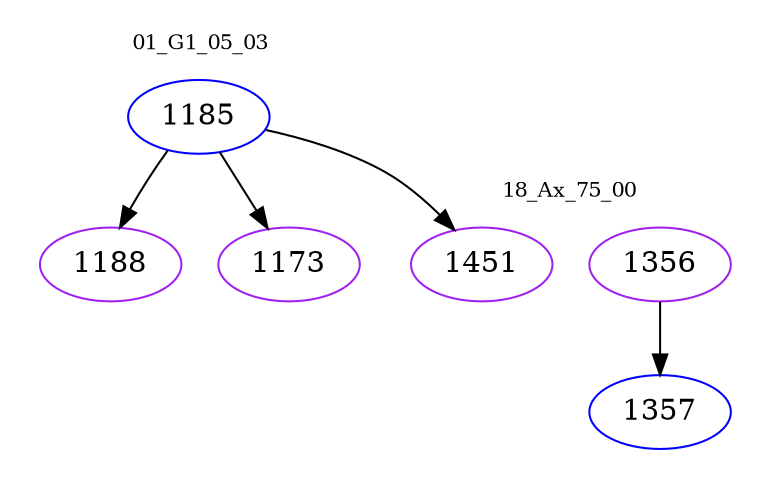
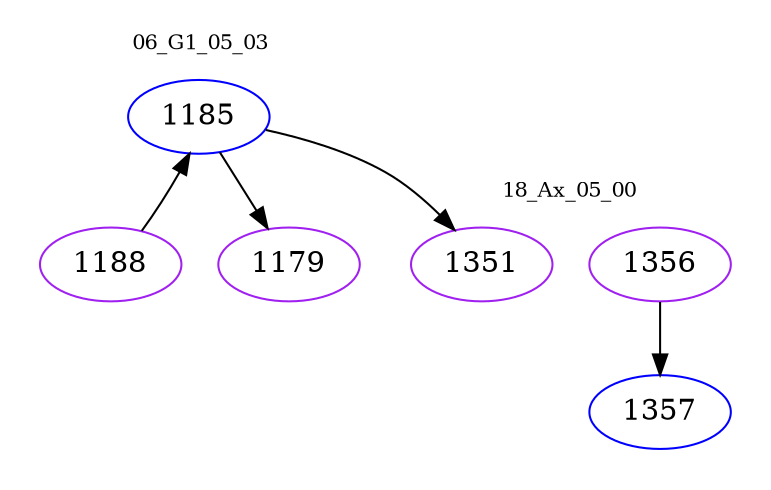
  digraph {
    node [color=purple]
    edge [color=black]
    n1 [label=1356]
    n2 [color=blue label=1357]
-   n3 [label=1451]
+   n3 [label=1351]
    n4 [color=blue label=1185]
    n5 [label=1188]
-   n6 [label=1173]
+   n6 [label=1179]
    subgraph cluster_1 {
      color=white
      fontsize=10
-     label="18_Ax_75_00"
+     label="18_Ax_05_00"
      n1
      n2
      n3
    }
    subgraph cluster_2 {
      color=white
      fontsize=10
-     label="01_G1_05_03"
+     label="06_G1_05_03"
      n4
      n5
      n6
    }
    n1 -> n2
    n4 -> n3
-   n4 -> n5
+   n5 -> n4
    n4 -> n6
  }
